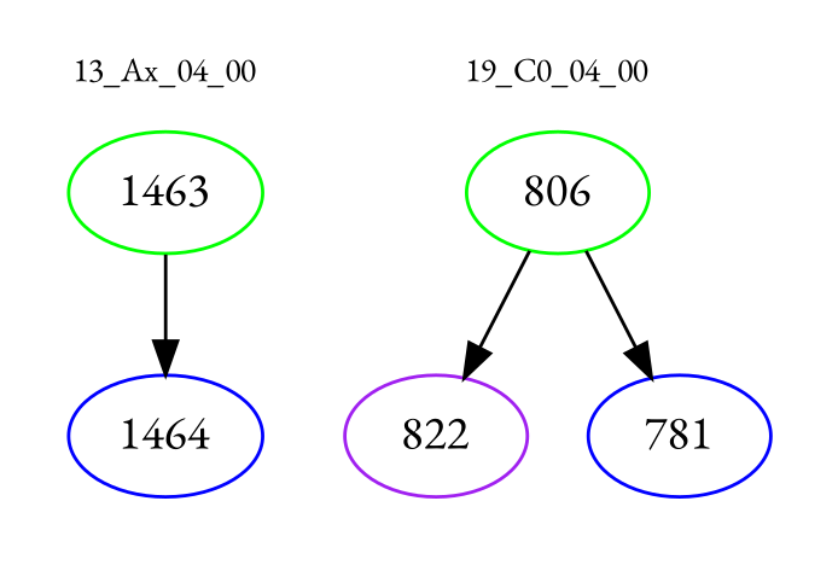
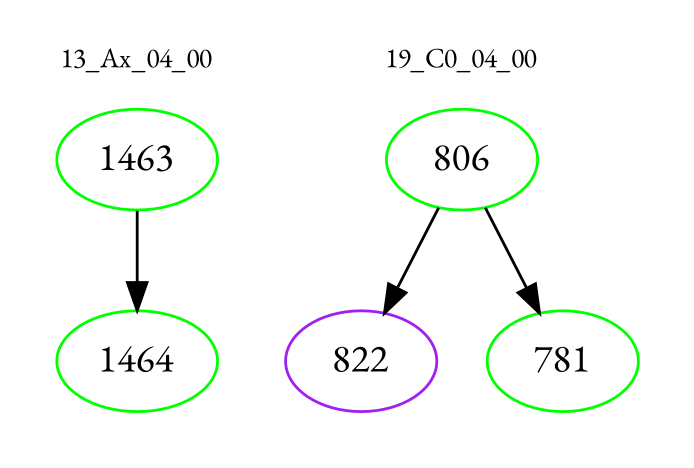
  digraph {
    fontname="EB Garamond"
    node [color=green fontname="EB Garamond"]
    edge [color=black fontname="EB Garamond"]
    n1 [label=1463]
-   n2 [color=blue label=1464]
+   n2 [label=1464]
    n3 [label=806]
    n4 [color=purple label=822]
-   n5 [color=blue label=781]
+   n5 [label=781]
    subgraph cluster_1 {
      color=white
      fontsize=10
      label="13_Ax_04_00"
      n1
      n2
    }
    subgraph cluster_2 {
      color=white
      fontsize=10
      label="19_C0_04_00"
      n3
      n4
      n5
    }
    n1 -> n2
    n3 -> n4
    n3 -> n5
  }
